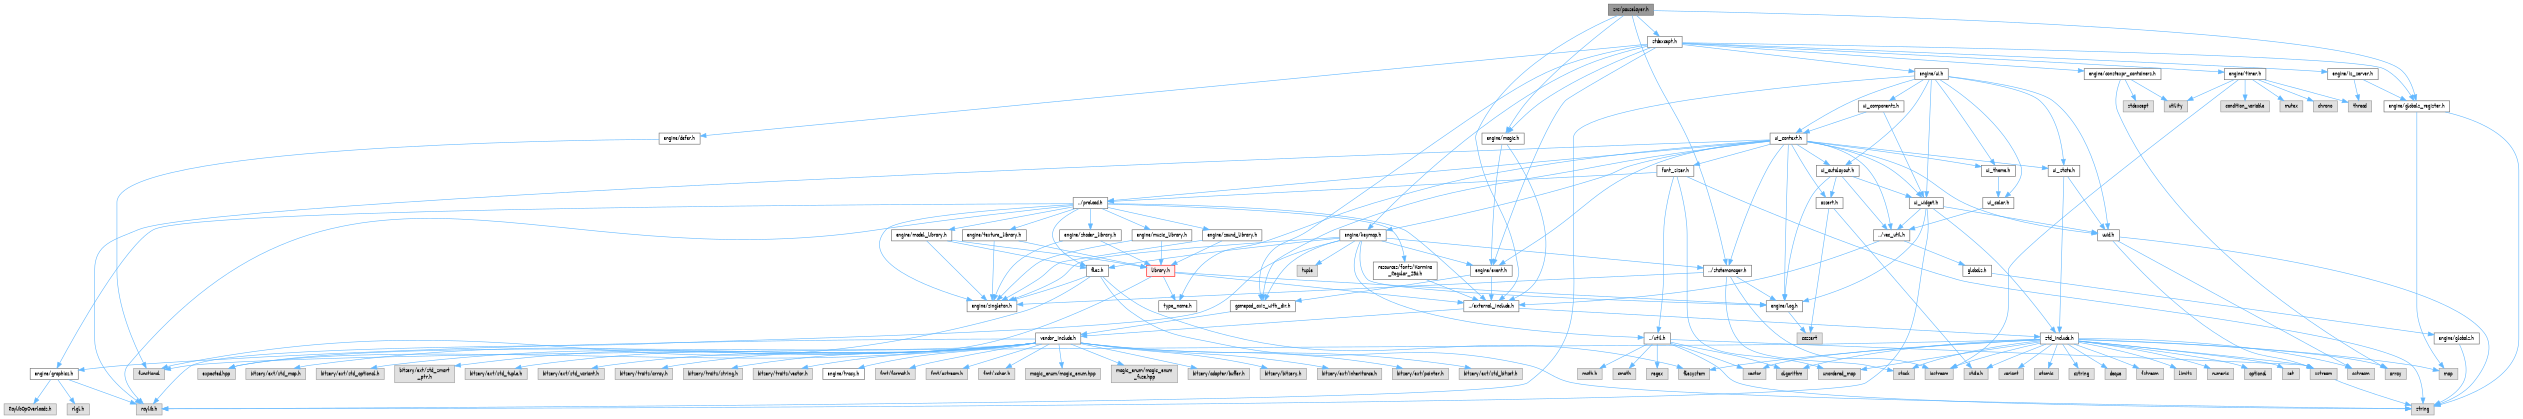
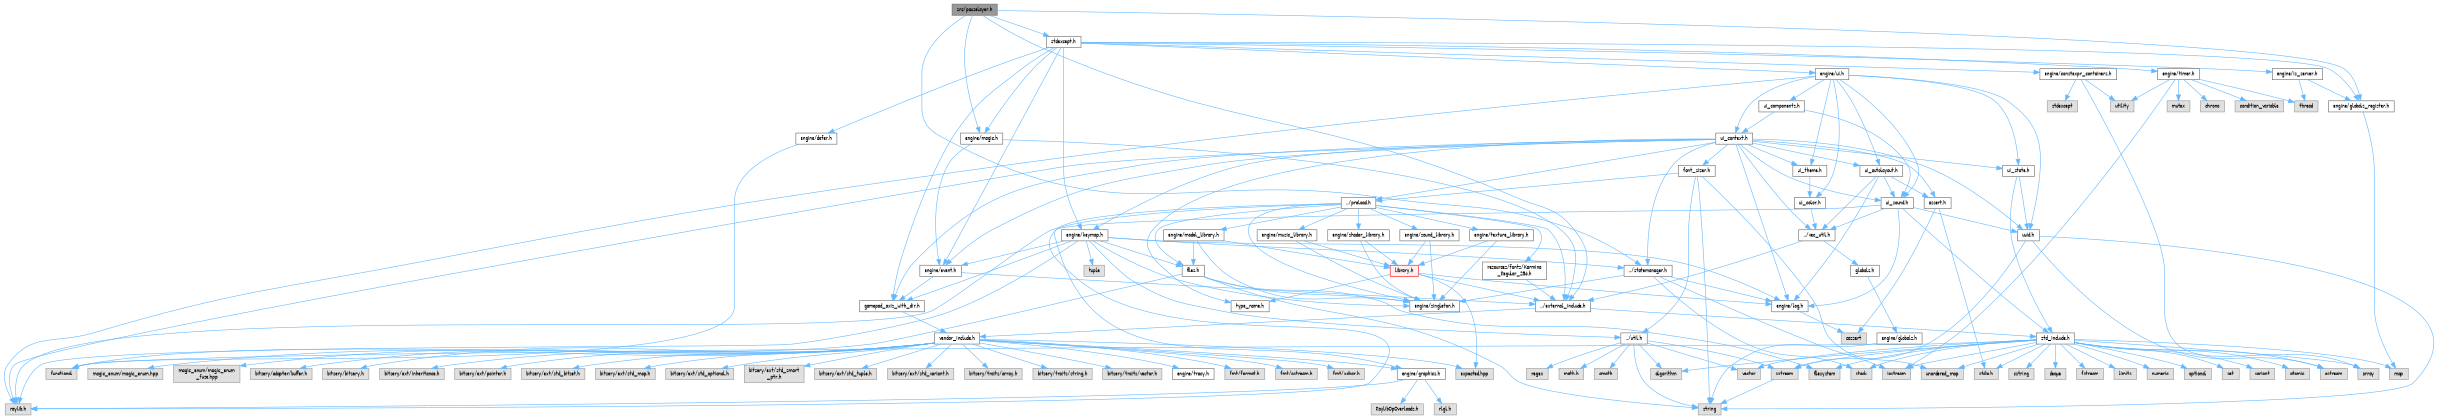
  digraph {
    fontname="Patrick Hand"
    node [color=grey60 fillcolor="#E0E0E0" fontname="Patrick Hand" fontsize=10 shape=box style=filled]
    edge [color=steelblue1 fontname="Patrick Hand" fontsize=10 labelfontname=Helvetica labelfontsize=10 style=solid]
    n1 [color=gray40 fillcolor=grey60 fontcolor=black height=0.2 label="src/pauselayer.h" width=0.4]
    n2 [color=grey40 fillcolor=white height=0.2 label="stdexcept.h" width=0.4]
    n3 [color=grey40 fillcolor=white height=0.2 label="../external_include.h" width=0.4]
    n4 [color=grey40 fillcolor=white height=0.2 label="engine/globals_register.h" width=0.4]
    n5 [color=grey40 fillcolor=white height=0.2 label="../statemanager.h" width=0.4]
    n6 [color=grey40 fillcolor=white height=0.2 label="engine/magic.h" width=0.4]
    n7 [color=grey40 fillcolor=white height=0.2 label="engine/constexpr_containers.h" width=0.4]
    n8 [color=grey40 fillcolor=white height=0.2 label="engine/defer.h" width=0.4]
    n9 [color=grey40 fillcolor=white height=0.2 label="engine/event.h" width=0.4]
    n10 [color=grey40 fillcolor=white height=0.2 label="gamepad_axis_with_dir.h" width=0.4]
    n11 [color=grey40 fillcolor=white height=0.2 label="engine/is_server.h" width=0.4]
    n12 [color=grey40 fillcolor=white height=0.2 label="engine/keymap.h" width=0.4]
    n13 [color=grey40 fillcolor=white height=0.2 label="engine/timer.h" width=0.4]
    n14 [color=grey40 fillcolor=white height=0.2 label="engine/ui.h" width=0.4]
    n15 [color=grey40 fillcolor=white height=0.2 label="std_include.h" width=0.4]
    n16 [color=grey40 fillcolor=white height=0.2 label="vendor_include.h" width=0.4]
    n17 [height=0.2 label=map width=0.4]
    n18 [height=0.2 label=string width=0.4]
    n19 [height=0.2 label=iostream width=0.4]
    n20 [height=0.2 label=stack width=0.4]
    n21 [color=grey40 fillcolor=white height=0.2 label="engine/log.h" width=0.4]
    n22 [color=grey40 fillcolor=white height=0.2 label="engine/singleton.h" width=0.4]
    n23 [height=0.2 label=array width=0.4]
    n24 [height=0.2 label=stdexcept width=0.4]
    n25 [height=0.2 label=utility width=0.4]
    n26 [height=0.2 label=functional width=0.4]
    n27 [height=0.2 label=thread width=0.4]
    n28 [height=0.2 label="raylib.h" width=0.4]
    n29 [height=0.2 label=tuple width=0.4]
    n30 [color=grey40 fillcolor=white height=0.2 label="../util.h" width=0.4]
    n31 [color=grey40 fillcolor=white height=0.2 label="files.h" width=0.4]
    n32 [height=0.2 label=chrono width=0.4]
    n33 [height=0.2 label=condition_variable width=0.4]
    n34 [height=0.2 label=mutex width=0.4]
    n35 [color=grey40 fillcolor=white height=0.2 label="ui_autolayout.h" width=0.4]
-   n36 [color=grey40 fillcolor=white height=0.2 label="ui_widget.h" width=0.4]
+   n36 [color=grey40 fillcolor=white height=0.2 label="ui_sound.h" width=0.4]
    n37 [color=grey40 fillcolor=white height=0.2 label="uuid.h" width=0.4]
    n38 [color=grey40 fillcolor=white height=0.2 label="ui_color.h" width=0.4]
    n39 [color=grey40 fillcolor=white height=0.2 label="ui_components.h" width=0.4]
    n40 [color=grey40 fillcolor=white height=0.2 label="ui_context.h" width=0.4]
    n41 [color=grey40 fillcolor=white height=0.2 label="ui_state.h" width=0.4]
    n42 [color=grey40 fillcolor=white height=0.2 label="ui_theme.h" width=0.4]
    n43 [height=0.2 label="stdio.h" width=0.4]
    n44 [height=0.2 label=algorithm width=0.4]
    n45 [height=0.2 label=atomic width=0.4]
    n46 [height=0.2 label=cstring width=0.4]
    n47 [height=0.2 label=deque width=0.4]
    n48 [height=0.2 label=filesystem width=0.4]
    n49 [height=0.2 label=fstream width=0.4]
    n50 [height=0.2 label=limits width=0.4]
    n51 [height=0.2 label=numeric width=0.4]
    n52 [height=0.2 label=optional width=0.4]
    n53 [height=0.2 label=ostream width=0.4]
    n54 [height=0.2 label=set width=0.4]
    n55 [height=0.2 label=sstream width=0.4]
    n56 [height=0.2 label=unordered_map width=0.4]
    n57 [height=0.2 label=variant width=0.4]
    n58 [height=0.2 label=vector width=0.4]
    n59 [color=grey40 fillcolor=white height=0.2 label="engine/graphics.h" width=0.4]
    n60 [height=0.2 label="fmt/format.h" width=0.4]
    n61 [height=0.2 label="fmt/ostream.h" width=0.4]
    n62 [height=0.2 label="fmt/xchar.h" width=0.4]
    n63 [height=0.2 label="expected.hpp" width=0.4]
    n64 [height=0.2 label="magic_enum/magic_enum.hpp" width=0.4]
    n65 [height=0.2 label="magic_enum/magic_enum\l_fuse.hpp" width=0.4]
    n66 [height=0.2 label="bitsery/adapter/buffer.h" width=0.4]
    n67 [height=0.2 label="bitsery/bitsery.h" width=0.4]
    n68 [height=0.2 label="bitsery/ext/inheritance.h" width=0.4]
    n69 [height=0.2 label="bitsery/ext/pointer.h" width=0.4]
    n70 [height=0.2 label="bitsery/ext/std_bitset.h" width=0.4]
    n71 [height=0.2 label="bitsery/ext/std_map.h" width=0.4]
    n72 [height=0.2 label="bitsery/ext/std_optional.h" width=0.4]
    n73 [height=0.2 label="bitsery/ext/std_smart\l_ptr.h" width=0.4]
    n74 [height=0.2 label="bitsery/ext/std_tuple.h" width=0.4]
    n75 [height=0.2 label="bitsery/ext/std_variant.h" width=0.4]
    n76 [height=0.2 label="bitsery/traits/array.h" width=0.4]
    n77 [height=0.2 label="bitsery/traits/string.h" width=0.4]
    n78 [height=0.2 label="bitsery/traits/vector.h" width=0.4]
    n79 [color=grey40 fillcolor=white height=0.2 label="engine/tracy.h" width=0.4]
    n80 [height=0.2 label="rlgl.h" width=0.4]
    n81 [height=0.2 label="RaylibOpOverloads.h" width=0.4]
    n82 [height=0.2 label=cassert width=0.4]
    n83 [height=0.2 label="math.h" width=0.4]
    n84 [height=0.2 label=cmath width=0.4]
    n85 [height=0.2 label=regex width=0.4]
    n86 [color=grey40 fillcolor=white height=0.2 label="../vec_util.h" width=0.4]
    n87 [color=grey40 fillcolor=white height=0.2 label="assert.h" width=0.4]
    n88 [color=grey40 fillcolor=white height=0.2 label="../preload.h" width=0.4]
    n89 [color=grey40 fillcolor=white height=0.2 label="type_name.h" width=0.4]
    n90 [color=grey40 fillcolor=white height=0.2 label="font_sizer.h" width=0.4]
    n91 [color=grey40 fillcolor=white height=0.2 label="globals.h" width=0.4]
    n92 [color=grey40 fillcolor=white height=0.2 label="engine/globals.h" width=0.4]
    n93 [color=grey40 fillcolor=white height=0.2 label="engine/model_library.h" width=0.4]
    n94 [color=grey40 fillcolor=white height=0.2 label="engine/music_library.h" width=0.4]
    n95 [color=grey40 fillcolor=white height=0.2 label="engine/shader_library.h" width=0.4]
    n96 [color=grey40 fillcolor=white height=0.2 label="engine/sound_library.h" width=0.4]
    n97 [color=grey40 fillcolor=white height=0.2 label="engine/texture_library.h" width=0.4]
    n98 [color=grey40 fillcolor=white height=0.2 label="resources/fonts/Karmina\l_Regular_256.h" width=0.4]
    n99 [color=red fillcolor="#FFF0F0" height=0.2 label="library.h" width=0.4]
    n1 -> n2
    n1 -> n3
    n1 -> n4
    n1 -> n5
    n1 -> n6
    n2 -> n4
    n2 -> n6
    n2 -> n7
    n2 -> n8
    n2 -> n9
    n2 -> n10
    n2 -> n11
    n2 -> n12
    n2 -> n13
    n2 -> n14
    n3 -> n15
    n3 -> n16
    n4 -> n17
-   n4 -> n18
    n5 -> n19
    n5 -> n20
    n5 -> n21
    n5 -> n22
    n6 -> n3
    n6 -> n9
    n7 -> n23
    n7 -> n24
    n7 -> n25
    n8 -> n26
    n9 -> n3
    n9 -> n10
    n10 -> n16
    n11 -> n4
    n11 -> n27
    n12 -> n5
    n12 -> n9
    n12 -> n10
    n12 -> n21
    n12 -> n22
    n12 -> n28
    n12 -> n29
    n12 -> n30
    n12 -> n31
    n13 -> n19
    n13 -> n25
    n13 -> n27
    n13 -> n32
    n13 -> n33
    n13 -> n34
    n14 -> n28
    n14 -> n35
    n14 -> n36
    n14 -> n37
    n14 -> n38
    n14 -> n39
    n14 -> n40
    n14 -> n41
    n14 -> n42
    n15 -> n17
    n15 -> n19
    n15 -> n20
    n15 -> n23
    n15 -> n26
    n15 -> n43
    n15 -> n44
    n15 -> n45
    n15 -> n46
    n15 -> n47
    n15 -> n48
    n15 -> n49
    n15 -> n50
    n15 -> n51
    n15 -> n52
    n15 -> n53
    n15 -> n54
    n15 -> n55
    n15 -> n56
    n15 -> n57
    n15 -> n58
    n16 -> n59
    n16 -> n60
    n16 -> n61
    n16 -> n62
    n16 -> n63
    n16 -> n64
    n16 -> n65
    n16 -> n66
    n16 -> n67
    n16 -> n68
    n16 -> n69
    n16 -> n70
    n16 -> n71
    n16 -> n72
    n16 -> n73
    n16 -> n74
    n16 -> n75
    n16 -> n76
    n16 -> n77
    n16 -> n78
    n16 -> n79
    n21 -> n82
    n30 -> n18
    n30 -> n44
    n30 -> n55
    n30 -> n58
    n30 -> n83
    n30 -> n84
    n30 -> n85
    n31 -> n18
    n31 -> n22
    n31 -> n26
    n31 -> n48
    n35 -> n21
    n35 -> n36
    n35 -> n86
    n35 -> n87
    n36 -> n15
    n36 -> n21
    n36 -> n28
    n36 -> n37
    n36 -> n86
    n37 -> n18
    n37 -> n53
    n37 -> n55
    n38 -> n86
    n39 -> n36
    n39 -> n40
    n40 -> n5
    n40 -> n9
    n40 -> n10
    n40 -> n12
    n40 -> n21
    n40 -> n28
    n40 -> n35
    n40 -> n36
    n40 -> n37
    n40 -> n41
    n40 -> n42
    n40 -> n86
    n40 -> n87
    n40 -> n88
    n40 -> n89
    n40 -> n90
    n41 -> n15
    n41 -> n37
    n42 -> n38
    n55 -> n18
    n59 -> n28
    n59 -> n80
    n59 -> n81
    n86 -> n3
    n86 -> n91
    n87 -> n43
    n87 -> n82
    n88 -> n3
    n88 -> n22
    n88 -> n28
    n88 -> n31
    n88 -> n59
    n88 -> n93
    n88 -> n94
    n88 -> n95
    n88 -> n96
    n88 -> n97
    n88 -> n98
    n90 -> n18
    n90 -> n30
    n90 -> n56
    n90 -> n88
    n91 -> n92
    n92 -> n18
    n93 -> n22
    n93 -> n31
    n93 -> n99
    n94 -> n22
    n94 -> n99
    n95 -> n22
    n95 -> n99
    n96 -> n22
    n96 -> n99
    n97 -> n22
    n97 -> n99
    n98 -> n3
    n99 -> n3
    n99 -> n21
    n99 -> n63
    n99 -> n89
  }
